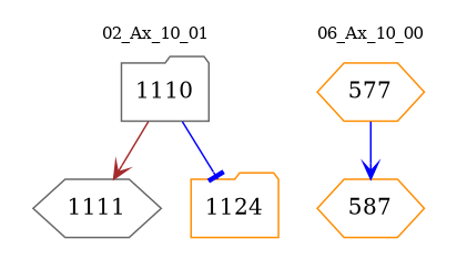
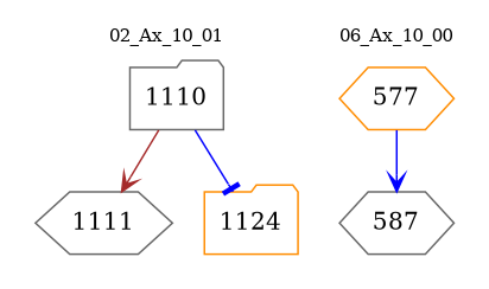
  digraph {
    node [color=darkorange shape=hexagon]
    edge [arrowhead=vee color=blue style=solid]
    n1 [color=gray40 label=1110 shape=folder]
    n2 [color=gray40 label=1111]
    n3 [label=1124 shape=folder]
    n4 [label=577]
-   n5 [label=587]
+   n5 [color=gray40 label=587]
    subgraph cluster_1 {
      color=white
      fontsize=10
      label="02_Ax_10_01"
      n1
      n2
      n3
    }
    subgraph cluster_2 {
      color=white
      fontsize=10
      label="06_Ax_10_00"
      n4
      n5
    }
    n1 -> n2 [color=brown]
    n1 -> n3 [arrowhead=tee]
    n4 -> n5
  }
